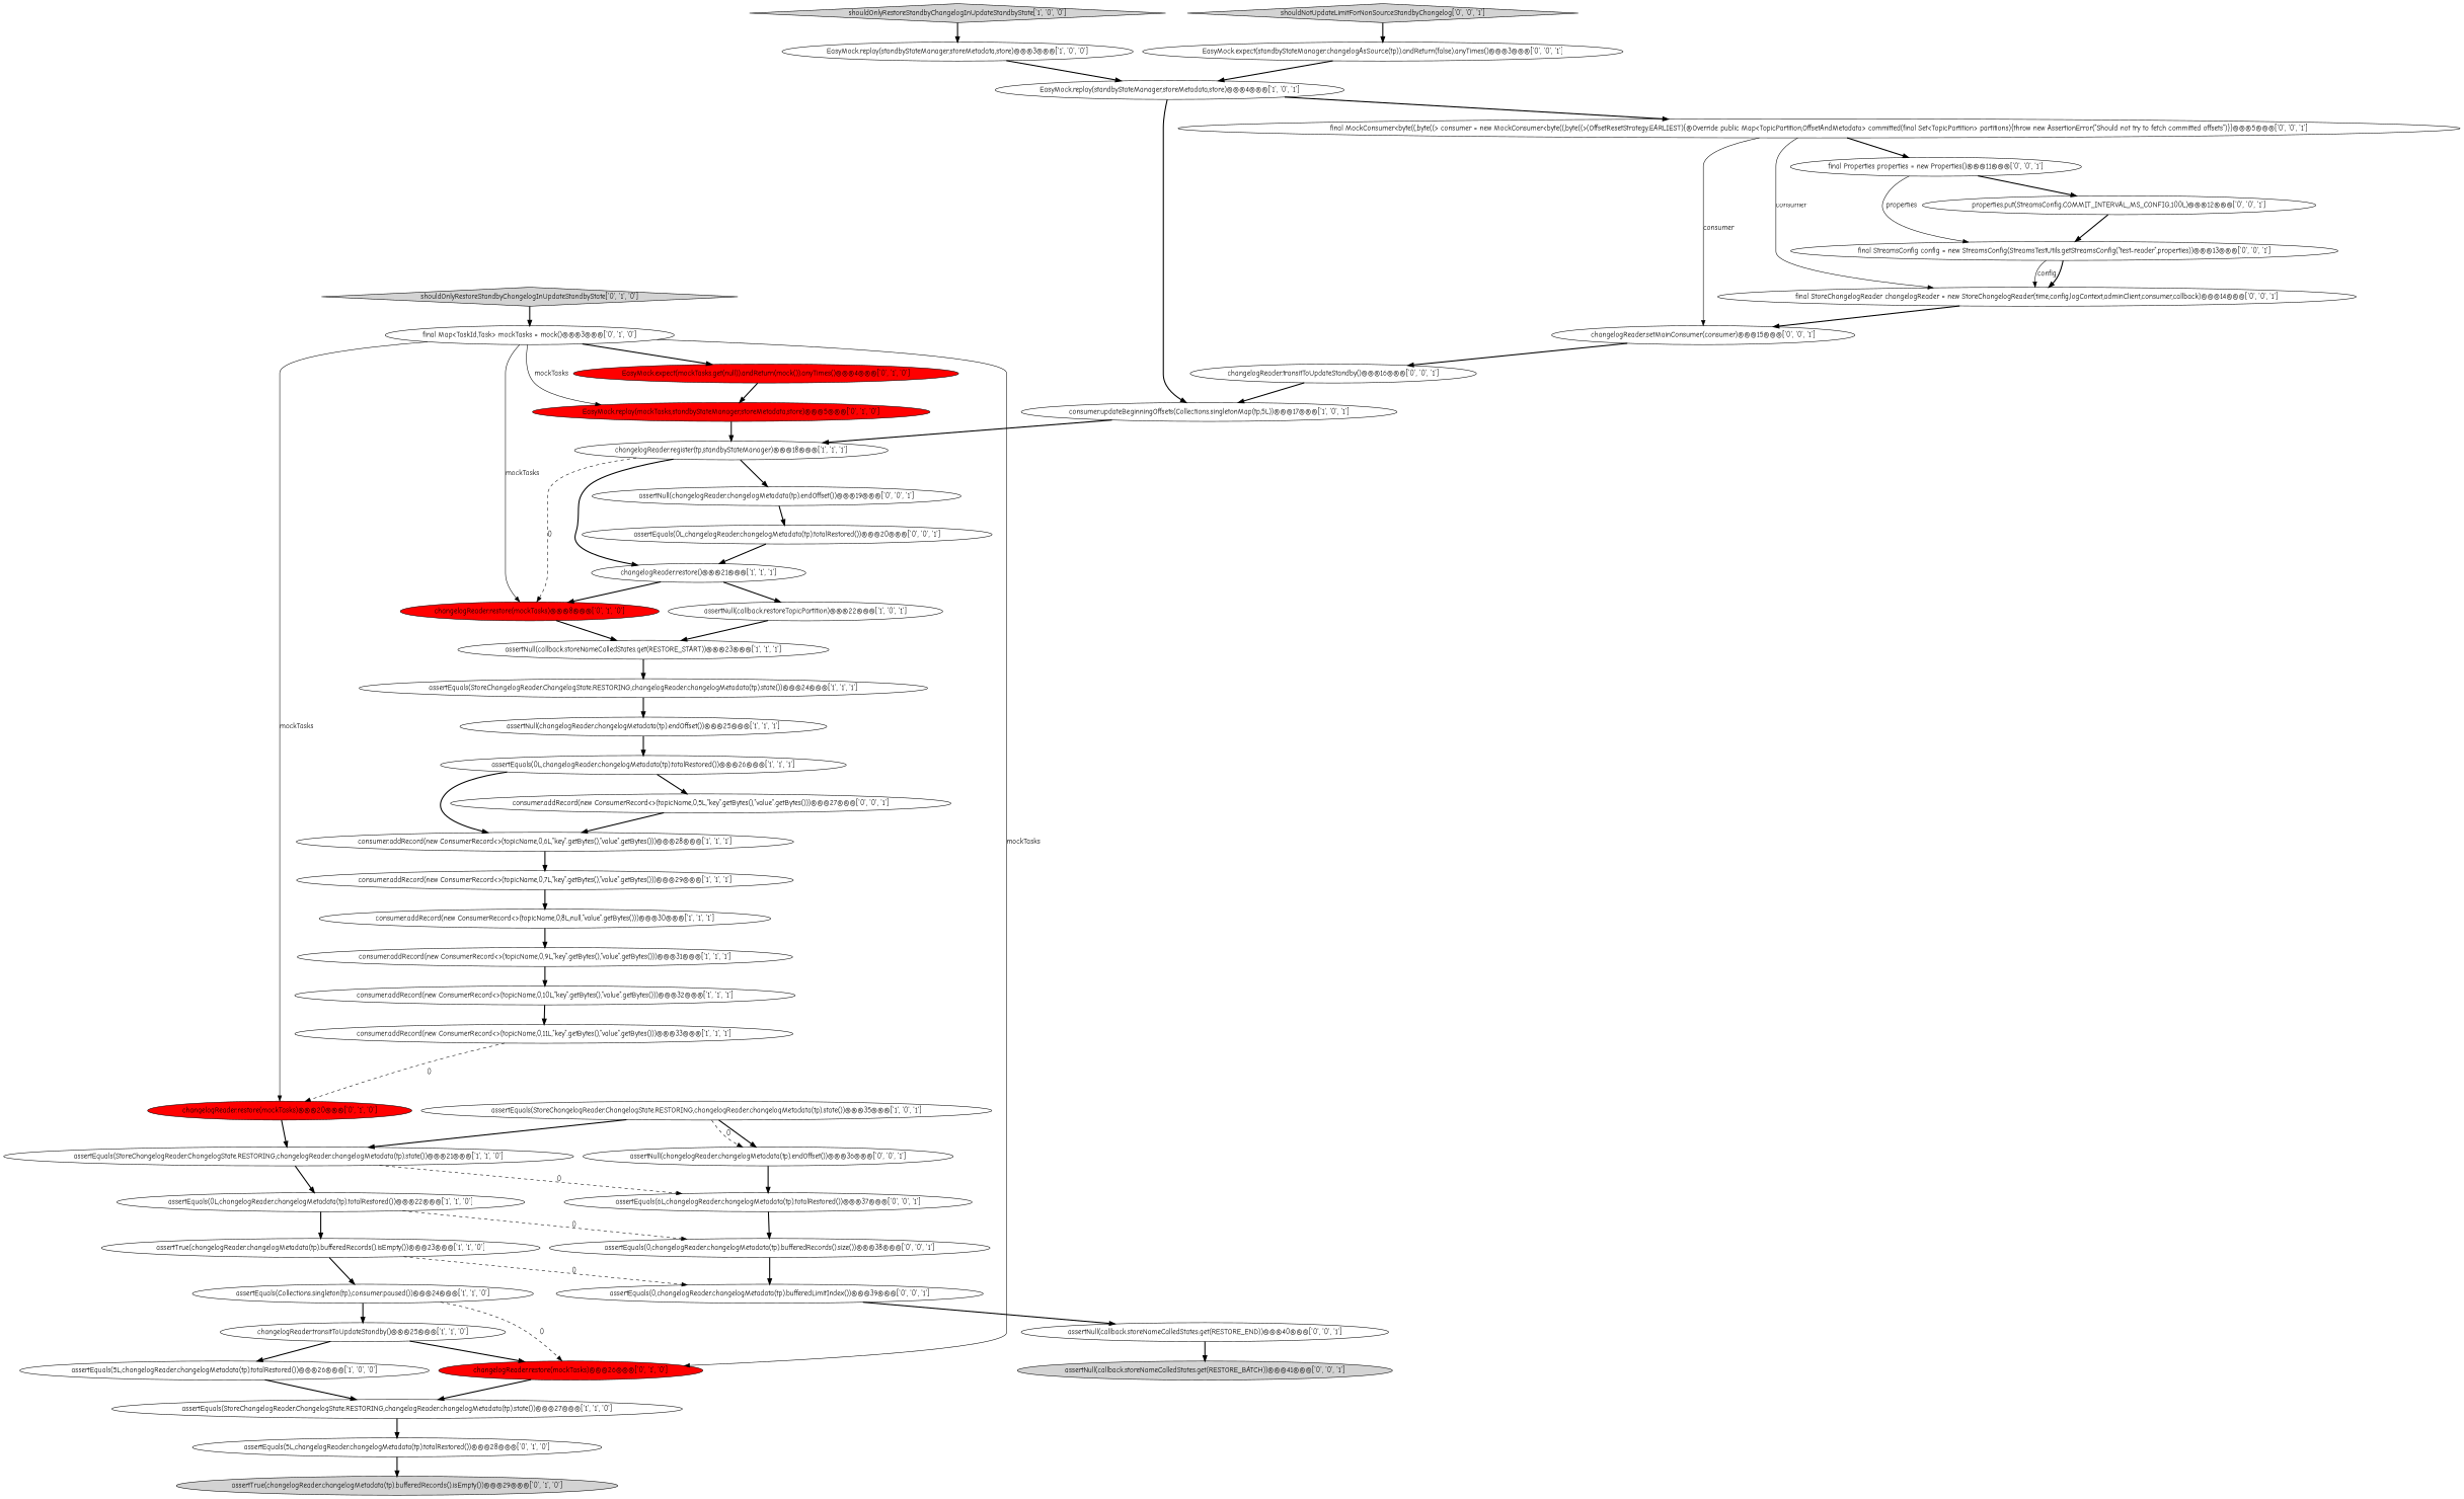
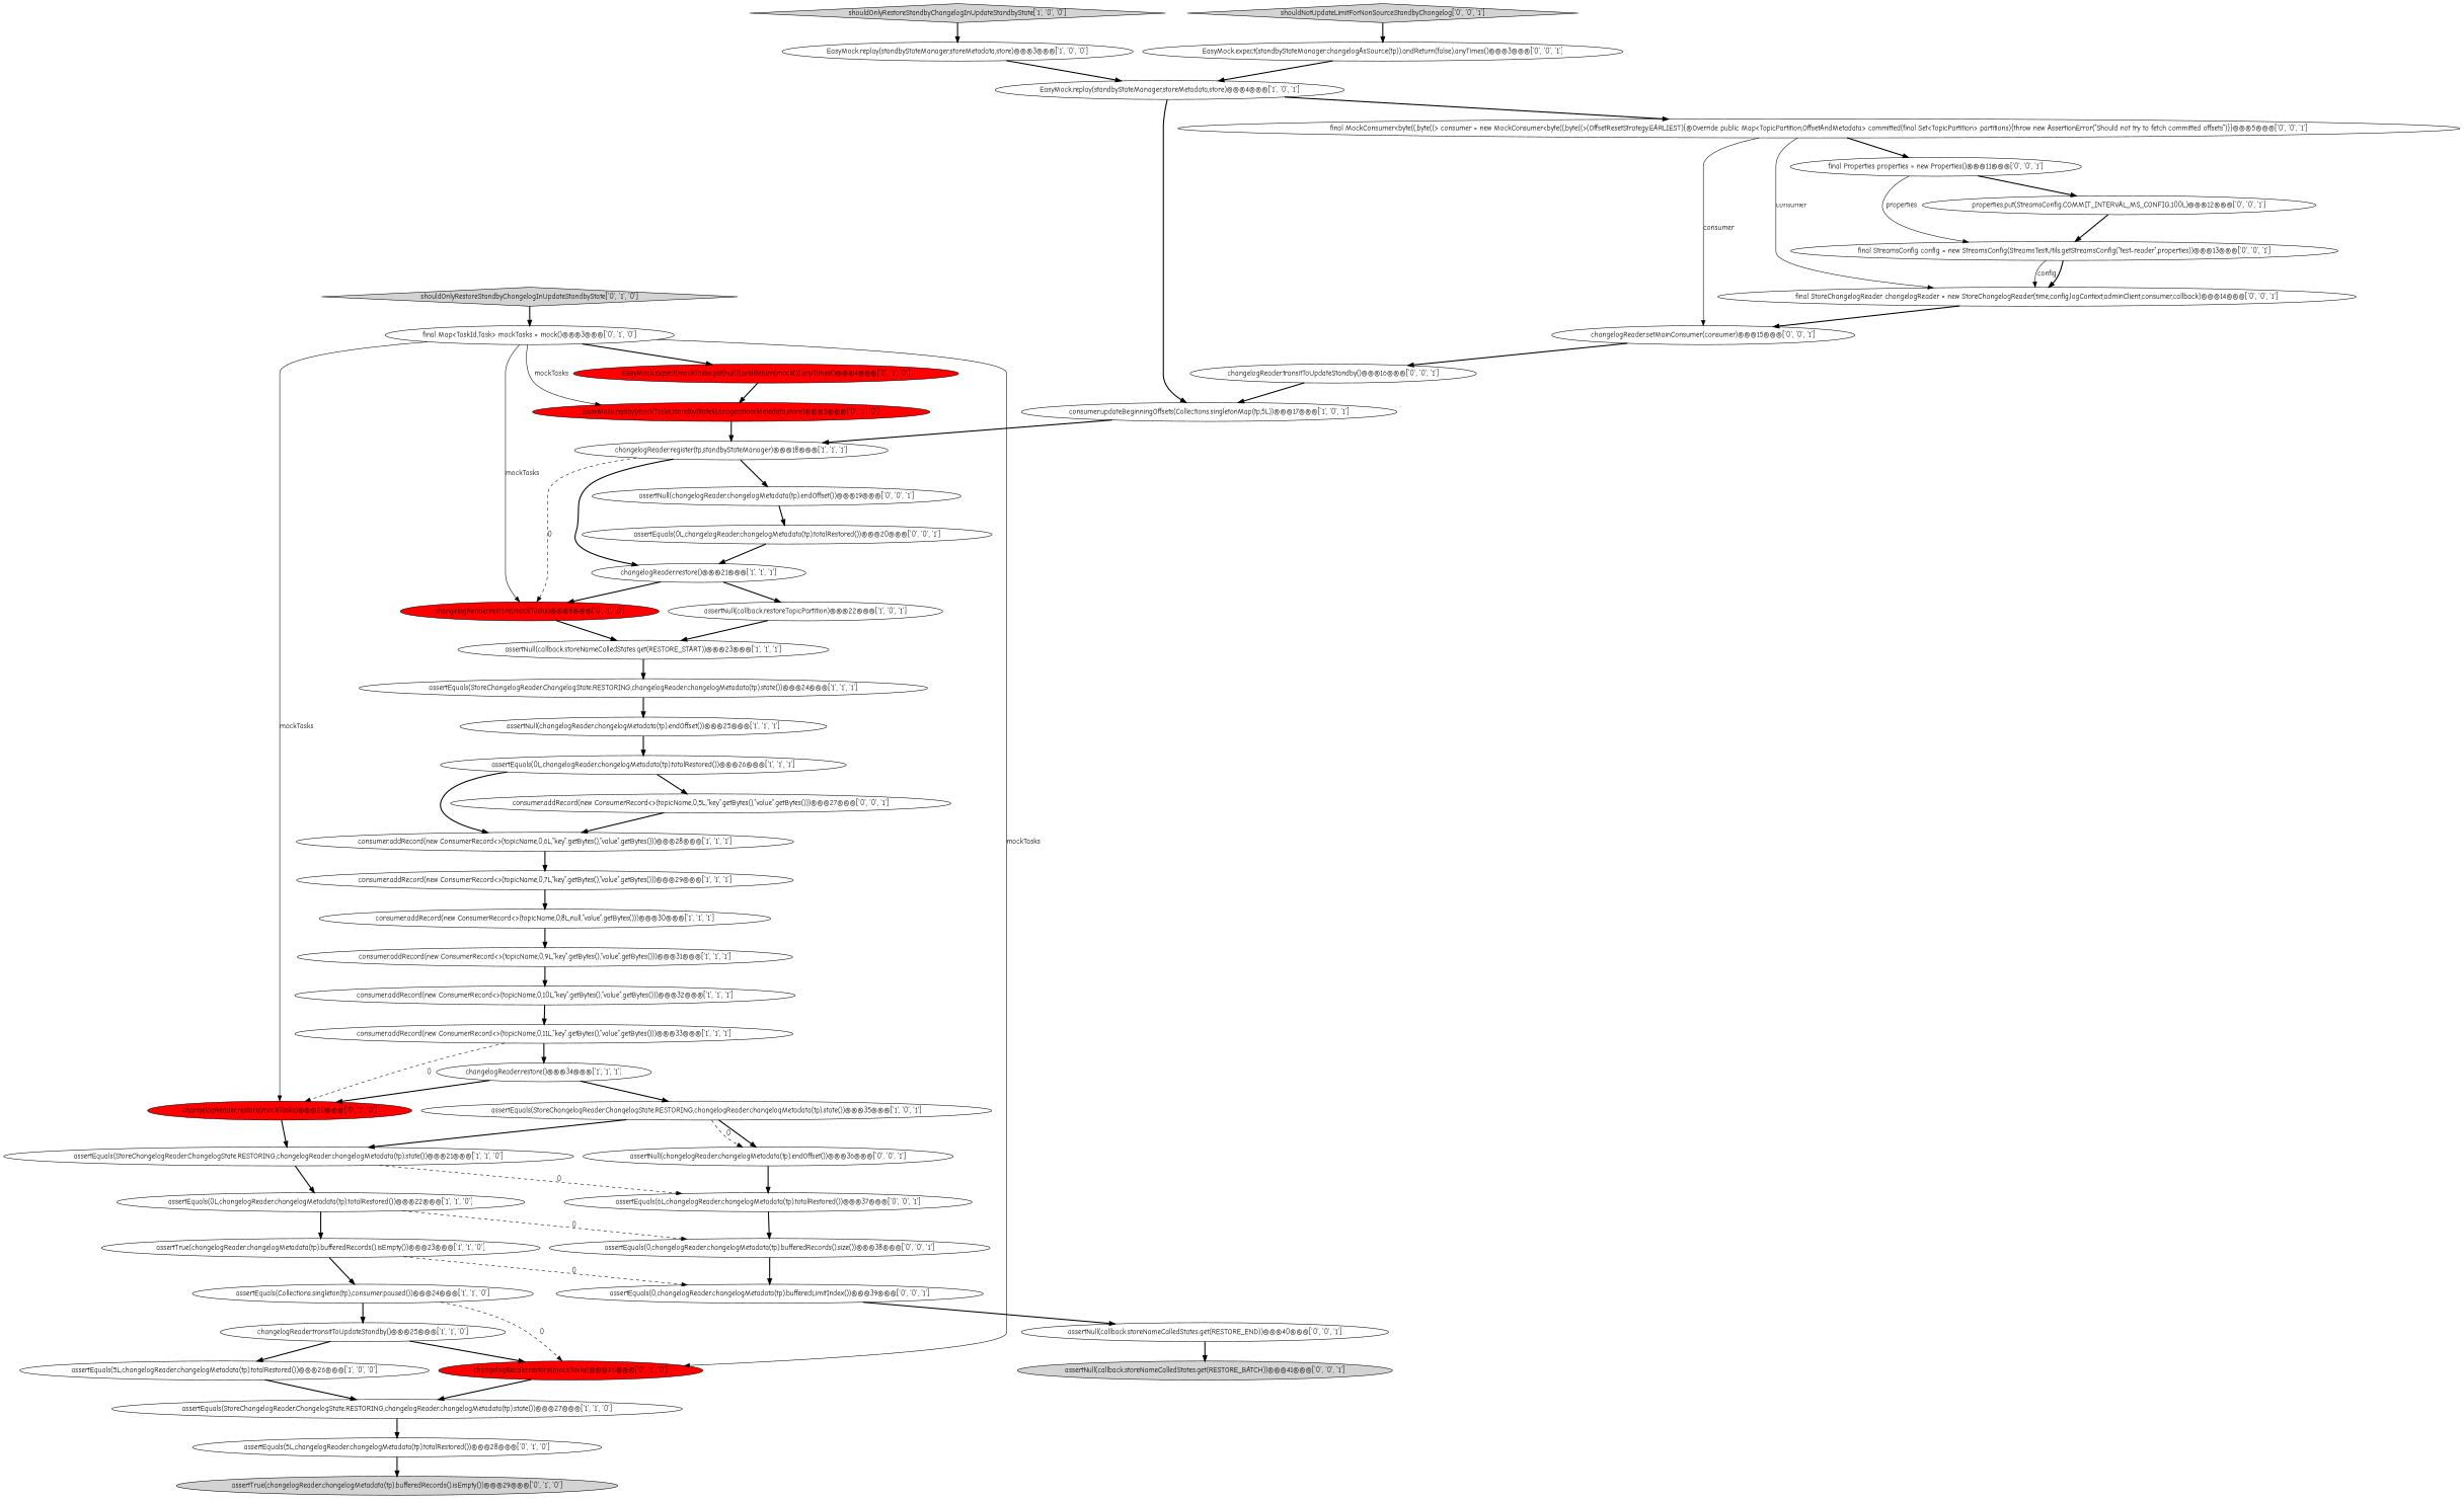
  digraph {
    fontname="Comic Neue"
    node [fillcolor=white shape=ellipse style=filled fontname="Comic Neue"]
    edge [style=bold fontname="Comic Neue"]
    n1 [label="consumer.addRecord(new ConsumerRecord<>(topicName,0,6L,\"key\".getBytes(),\"value\".getBytes()))@@@28@@@['1', '1', '1']"]
    n2 [label="consumer.addRecord(new ConsumerRecord<>(topicName,0,7L,\"key\".getBytes(),\"value\".getBytes()))@@@29@@@['1', '1', '1']"]
    n3 [label="changelogReader.register(tp,standbyStateManager)@@@18@@@['1', '1', '1']"]
    n4 [label="changelogReader.restore()@@@21@@@['1', '1', '1']"]
    n5 [label="assertNull(changelogReader.changelogMetadata(tp).endOffset())@@@19@@@['0', '0', '1']"]
    n6 [fillcolor=red label="changelogReader.restore(mockTasks)@@@8@@@['0', '1', '0']"]
    n7 [label="assertEquals(0,changelogReader.changelogMetadata(tp).bufferedLimitIndex())@@@39@@@['0', '0', '1']"]
    n8 [label="assertNull(callback.storeNameCalledStates.get(RESTORE_END))@@@40@@@['0', '0', '1']"]
    n9 [fillcolor=red label="EasyMock.expect(mockTasks.get(null)).andReturn(mock()).anyTimes()@@@4@@@['0', '1', '0']"]
    n10 [fillcolor=red label="EasyMock.replay(mockTasks,standbyStateManager,storeMetadata,store)@@@5@@@['0', '1', '0']"]
    n11 [label="final Properties properties = new Properties()@@@11@@@['0', '0', '1']"]
    n12 [label="properties.put(StreamsConfig.COMMIT_INTERVAL_MS_CONFIG,100L)@@@12@@@['0', '0', '1']"]
    n13 [label="final StreamsConfig config = new StreamsConfig(StreamsTestUtils.getStreamsConfig(\"test-reader\",properties))@@@13@@@['0', '0', '1']"]
    n14 [label="EasyMock.replay(standbyStateManager,storeMetadata,store)@@@3@@@['1', '0', '0']"]
    n15 [label="EasyMock.replay(standbyStateManager,storeMetadata,store)@@@4@@@['1', '0', '1']"]
    n16 [label="consumer.addRecord(new ConsumerRecord<>(topicName,0,8L,null,\"value\".getBytes()))@@@30@@@['1', '1', '1']"]
    n17 [label="consumer.addRecord(new ConsumerRecord<>(topicName,0,9L,\"key\".getBytes(),\"value\".getBytes()))@@@31@@@['1', '1', '1']"]
    n18 [label="assertEquals(StoreChangelogReader.ChangelogState.RESTORING,changelogReader.changelogMetadata(tp).state())@@@35@@@['1', '0', '1']"]
    n19 [label="assertNull(changelogReader.changelogMetadata(tp).endOffset())@@@36@@@['0', '0', '1']"]
    n20 [label="assertEquals(StoreChangelogReader.ChangelogState.RESTORING,changelogReader.changelogMetadata(tp).state())@@@21@@@['1', '1', '0']"]
    n21 [label="assertEquals(Collections.singleton(tp),consumer.paused())@@@24@@@['1', '1', '0']"]
    n22 [label="changelogReader.transitToUpdateStandby()@@@25@@@['1', '1', '0']"]
    n23 [fillcolor=red label="changelogReader.restore(mockTasks)@@@26@@@['0', '1', '0']"]
    n24 [label="assertNull(callback.restoreTopicPartition)@@@22@@@['1', '0', '1']"]
    n25 [label="assertEquals(5L,changelogReader.changelogMetadata(tp).totalRestored())@@@26@@@['1', '0', '0']"]
    n26 [label="assertEquals(StoreChangelogReader.ChangelogState.RESTORING,changelogReader.changelogMetadata(tp).state())@@@27@@@['1', '1', '0']"]
    n27 [fillcolor=red label="changelogReader.restore(mockTasks)@@@20@@@['0', '1', '0']"]
    n28 [label="assertEquals(5L,changelogReader.changelogMetadata(tp).totalRestored())@@@28@@@['0', '1', '0']"]
    n29 [fillcolor=lightgray label="assertTrue(changelogReader.changelogMetadata(tp).bufferedRecords().isEmpty())@@@29@@@['0', '1', '0']"]
    n30 [label="assertEquals(0,changelogReader.changelogMetadata(tp).bufferedRecords().size())@@@38@@@['0', '0', '1']"]
    n31 [label="assertEquals(0L,changelogReader.changelogMetadata(tp).totalRestored())@@@20@@@['0', '0', '1']"]
    n32 [fillcolor=lightgray label="assertNull(callback.storeNameCalledStates.get(RESTORE_BATCH))@@@41@@@['0', '0', '1']"]
    n33 [label="final StoreChangelogReader changelogReader = new StoreChangelogReader(time,config,logContext,adminClient,consumer,callback)@@@14@@@['0', '0', '1']"]
    n34 [label="consumer.updateBeginningOffsets(Collections.singletonMap(tp,5L))@@@17@@@['1', '0', '1']"]
    n35 [label="consumer.addRecord(new ConsumerRecord<>(topicName,0,10L,\"key\".getBytes(),\"value\".getBytes()))@@@32@@@['1', '1', '1']"]
    n36 [label="assertEquals(6L,changelogReader.changelogMetadata(tp).totalRestored())@@@37@@@['0', '0', '1']"]
    n37 [label="final Map<TaskId,Task> mockTasks = mock()@@@3@@@['0', '1', '0']"]
    n38 [label="changelogReader.transitToUpdateStandby()@@@16@@@['0', '0', '1']"]
    n39 [label="final MockConsumer<byte((,byte((> consumer = new MockConsumer<byte((,byte((>(OffsetResetStrategy.EARLIEST){@Override public Map<TopicPartition,OffsetAndMetadata> committed(final Set<TopicPartition> partitions){throw new AssertionError(\"Should not try to fetch committed offsets\")}}@@@5@@@['0', '0', '1']"]
    n40 [label="changelogReader.setMainConsumer(consumer)@@@15@@@['0', '0', '1']"]
    n41 [label="EasyMock.expect(standbyStateManager.changelogAsSource(tp)).andReturn(false).anyTimes()@@@3@@@['0', '0', '1']"]
    n42 [fillcolor=lightgray label="shouldNotUpdateLimitForNonSourceStandbyChangelog['0', '0', '1']" shape=diamond]
    n43 [label="assertNull(callback.storeNameCalledStates.get(RESTORE_START))@@@23@@@['1', '1', '1']"]
    n44 [label="assertEquals(StoreChangelogReader.ChangelogState.RESTORING,changelogReader.changelogMetadata(tp).state())@@@24@@@['1', '1', '1']"]
    n45 [fillcolor=lightgray label="shouldOnlyRestoreStandbyChangelogInUpdateStandbyState['0', '1', '0']" shape=diamond]
    n46 [label="assertEquals(0L,changelogReader.changelogMetadata(tp).totalRestored())@@@26@@@['1', '1', '1']"]
    n47 [label="consumer.addRecord(new ConsumerRecord<>(topicName,0,5L,\"key\".getBytes(),\"value\".getBytes()))@@@27@@@['0', '0', '1']"]
    n48 [label="consumer.addRecord(new ConsumerRecord<>(topicName,0,11L,\"key\".getBytes(),\"value\".getBytes()))@@@33@@@['1', '1', '1']"]
+   n49 [label="changelogReader.restore()@@@34@@@['1', '1', '1']"]
    n50 [label="assertNull(changelogReader.changelogMetadata(tp).endOffset())@@@25@@@['1', '1', '1']"]
    n51 [label="assertTrue(changelogReader.changelogMetadata(tp).bufferedRecords().isEmpty())@@@23@@@['1', '1', '0']"]
    n52 [fillcolor=lightgray label="shouldOnlyRestoreStandbyChangelogInUpdateStandbyState['1', '0', '0']" shape=diamond]
    n53 [label="assertEquals(0L,changelogReader.changelogMetadata(tp).totalRestored())@@@22@@@['1', '1', '0']"]
    n1 -> n2
    n2 -> n16
    n3 -> n4
    n3 -> n5
    n3 -> n6 [label=0 style=dashed]
    n4 -> n6
    n4 -> n24
    n5 -> n31
    n6 -> n43
    n7 -> n8
    n8 -> n32
    n9 -> n10
    n10 -> n3
    n11 -> n12
    n11 -> n13 [label=properties style=solid]
    n12 -> n13
    n13 -> n33 [label=config style=solid]
    n13 -> n33
    n14 -> n15
    n15 -> n34
    n15 -> n39
    n16 -> n17
    n17 -> n35
    n18 -> n19
    n18 -> n19 [label=0 style=dashed]
    n18 -> n20
    n19 -> n36
    n20 -> n36 [label=0 style=dashed]
    n20 -> n53
    n21 -> n22
    n21 -> n23 [label=0 style=dashed]
    n22 -> n23
    n22 -> n25
    n23 -> n26
    n24 -> n43
    n25 -> n26
    n26 -> n28
    n27 -> n20
    n28 -> n29
    n30 -> n7
    n31 -> n4
    n33 -> n40
    n34 -> n3
    n35 -> n48
    n36 -> n30
    n37 -> n6 [label=mockTasks style=solid]
    n37 -> n9
    n37 -> n10 [label=mockTasks style=solid]
    n37 -> n23 [label=mockTasks style=solid]
    n37 -> n27 [label=mockTasks style=solid]
    n38 -> n34
    n39 -> n11
    n39 -> n33 [label=consumer style=solid]
    n39 -> n40 [label=consumer style=solid]
    n40 -> n38
    n41 -> n15
    n42 -> n41
    n43 -> n44
    n44 -> n50
    n45 -> n37
    n46 -> n1
    n46 -> n47
    n47 -> n1
    n48 -> n27 [label=0 style=dashed]
+   n48 -> n49
+   n49 -> n18
+   n49 -> n27
    n50 -> n46
    n51 -> n7 [label=0 style=dashed]
    n51 -> n21
    n52 -> n14
    n53 -> n30 [label=0 style=dashed]
    n53 -> n51
  }
